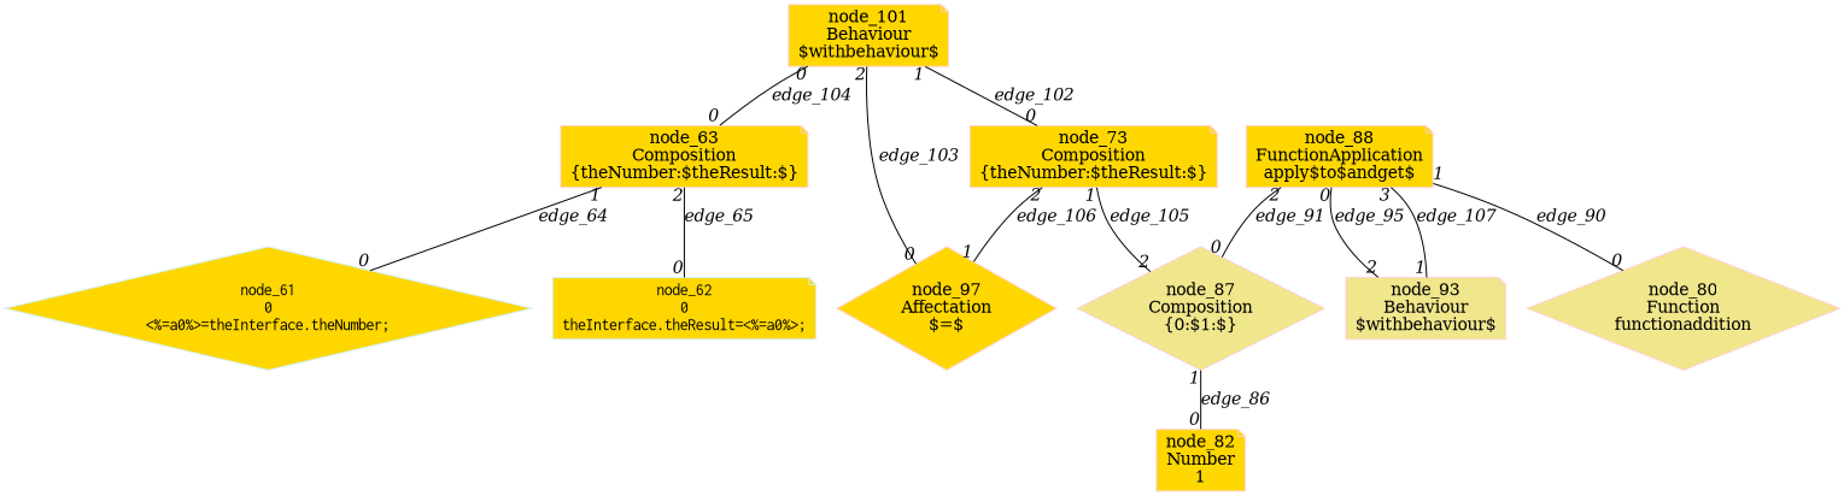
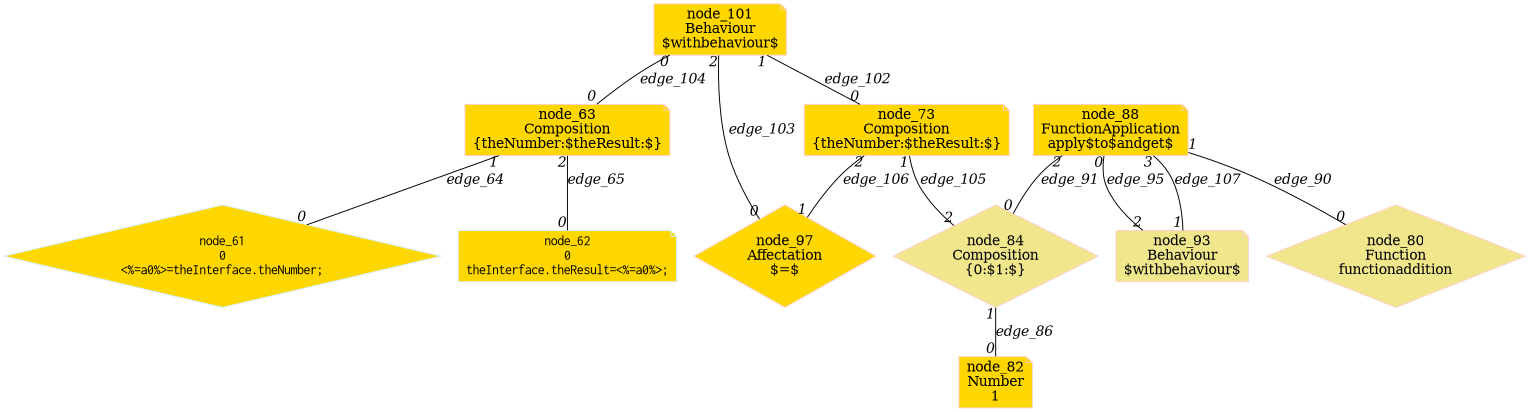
  digraph {
    node [color="#ffd1d1" fillcolor=gold shape=note style=filled]
    edge [arrowHead=none dir=none fontname="Times-Italic" headlabel=0 taillabel=1]
    n1 [label="node_63\nComposition\n{theNumber:$theResult:$}"]
    n2 [color="#d1f1ff" fontname=Courier label="node_61\n0\n<%=a0%>=theInterface.theNumber;\n" shape=diamond]
    n3 [color="#d1f1ff" fontname=Courier label="node_62\n0\ntheInterface.theResult=<%=a0%>;\n"]
    n4 [label="node_73\nComposition\n{theNumber:$theResult:$}"]
-   n5 [fillcolor=khaki label="node_87\nComposition\n{0:$1:$}" shape=diamond]
+   n5 [fillcolor=khaki label="node_84\nComposition\n{0:$1:$}" shape=diamond]
    n6 [label="node_97\nAffectation\n$=$" shape=diamond]
    n7 [label="node_82\nNumber\n1"]
    n8 [fillcolor=khaki label="node_80\nFunction\nfunctionaddition" shape=diamond]
    n9 [label="node_88\nFunctionApplication\napply$to$andget$"]
    n10 [fillcolor=khaki label="node_93\nBehaviour\n$withbehaviour$"]
    n11 [label="node_101\nBehaviour\n$withbehaviour$"]
    n1 -> n2 [label=edge_64]
    n1 -> n3 [label=edge_65 taillabel=2]
    n4 -> n5 [headlabel=2 label=edge_105]
    n4 -> n6 [headlabel=1 label=edge_106 taillabel=2]
    n5 -> n7 [label=edge_86]
    n9 -> n5 [label=edge_91 taillabel=2]
    n9 -> n8 [label=edge_90]
    n9 -> n10 [headlabel=1 label=edge_107 taillabel=3]
    n10 -> n9 [label=edge_95 taillabel=2]
    n11 -> n1 [label=edge_104 taillabel=0]
    n11 -> n4 [label=edge_102]
    n11 -> n6 [label=edge_103 taillabel=2]
  }
